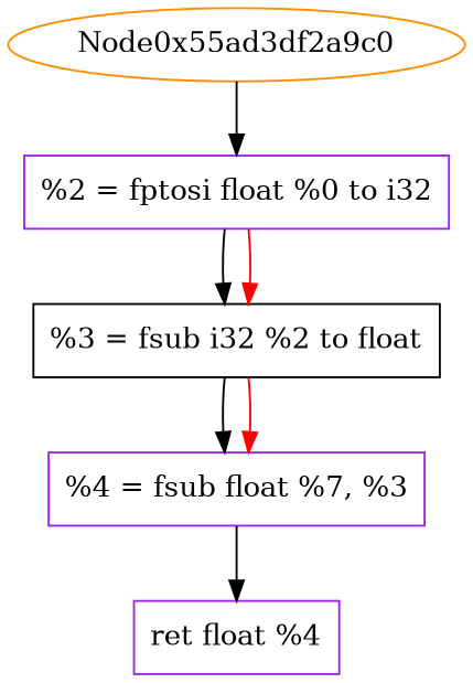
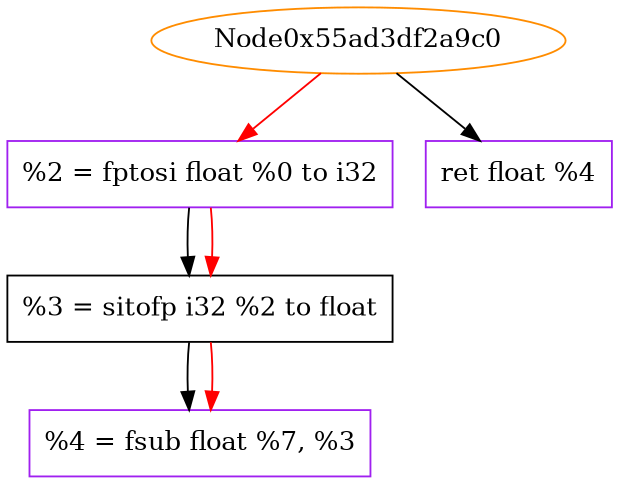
  digraph {
    node [color=purple shape=record]
    n1 [label="  %2 = fptosi float %0 to i32"]
-   n2 [color=black label="%3 = fsub i32 %2 to float"]
+   n2 [color=black label="  %3 = sitofp i32 %2 to float"]
    n3 [label="%4 = fsub float %7, %3"]
    n4 [label="  ret float %4"]
    Node0x55ad3df2a9c0 [color=darkorange shape=""]
    n1 -> n2
    n1 -> n2 [color=red]
    n2 -> n3
    n2 -> n3 [color=red]
-   n3 -> n4
-   Node0x55ad3df2a9c0 -> n1 [color=black]
+   Node0x55ad3df2a9c0 -> n4
+   Node0x55ad3df2a9c0 -> n1 [color=red]
  }
